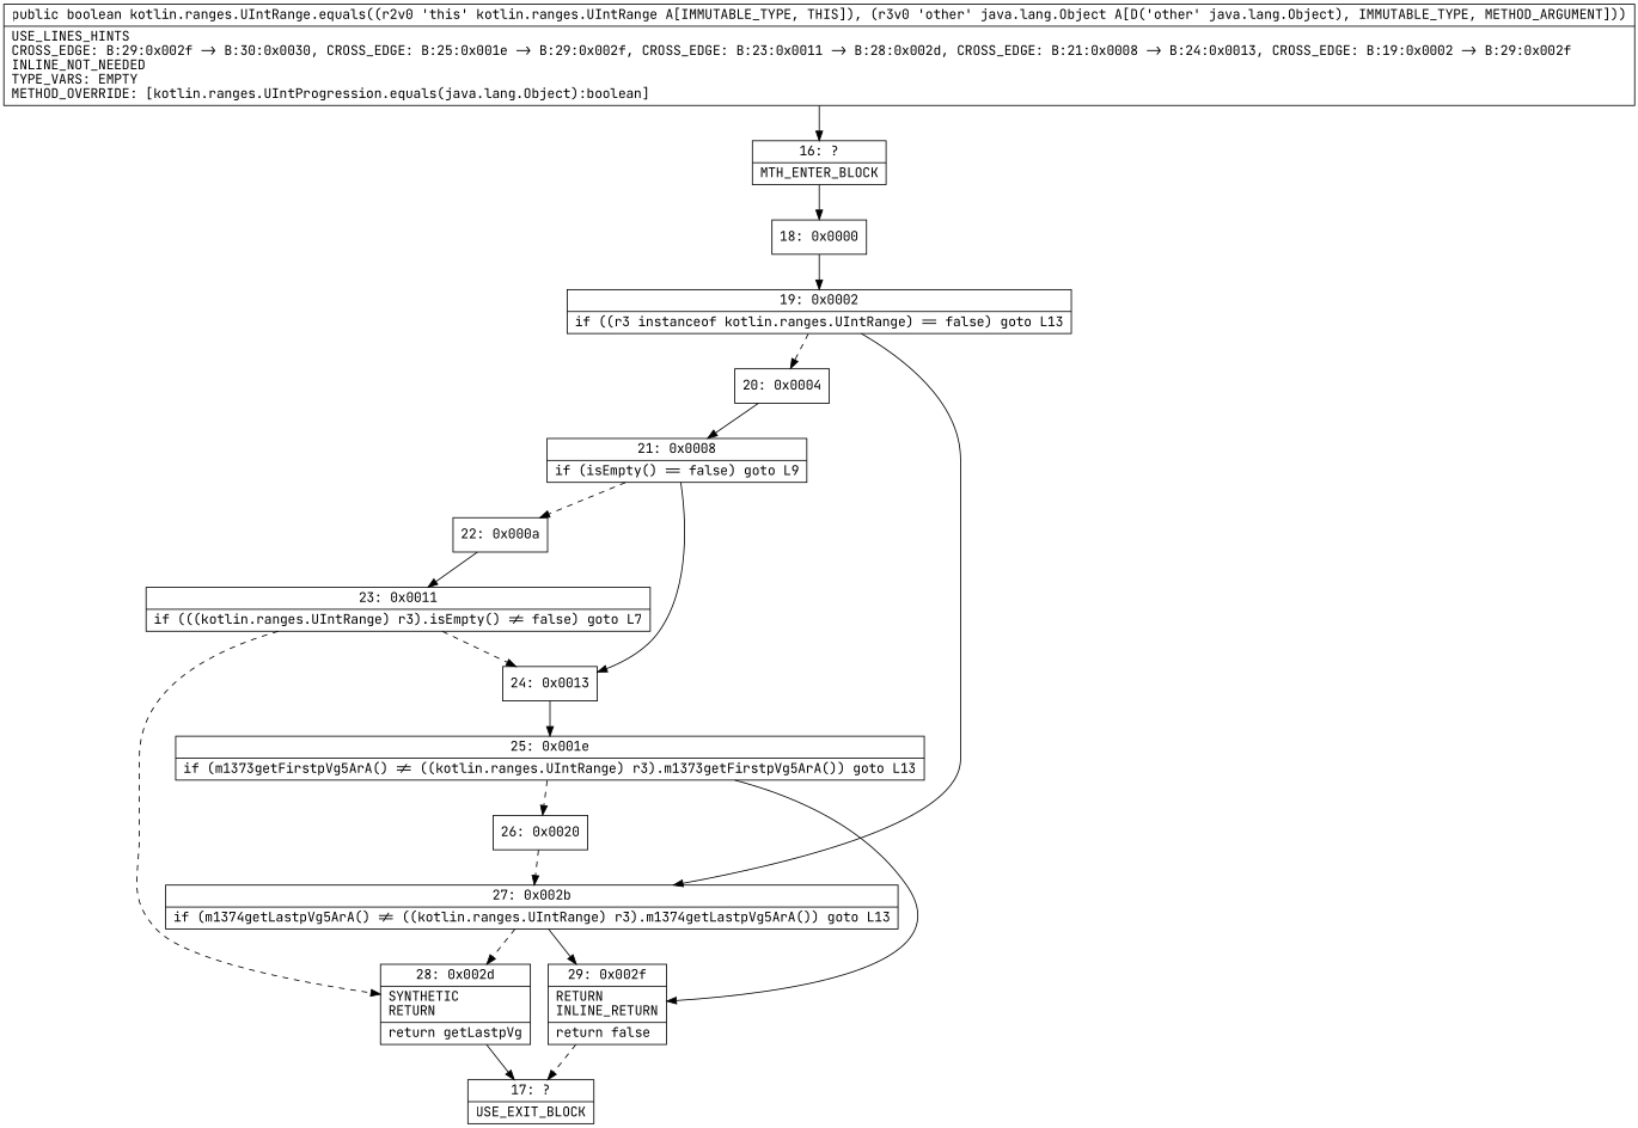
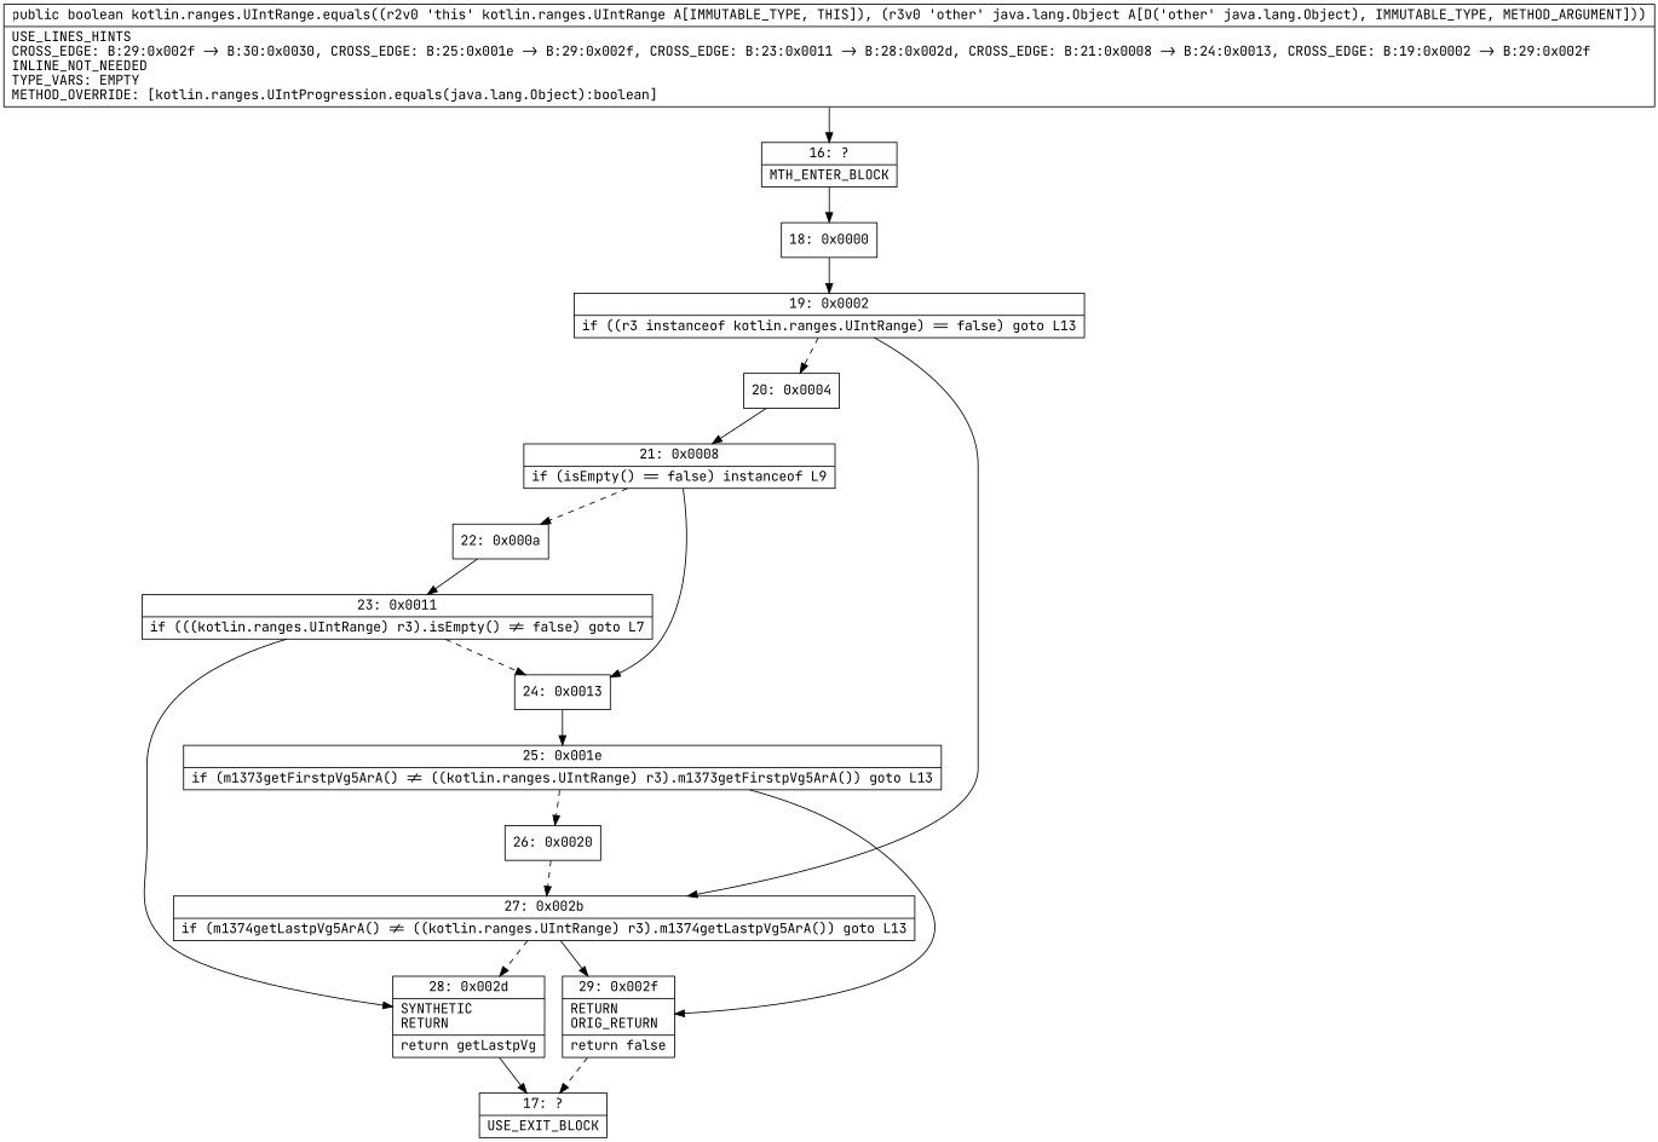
  digraph {
    fontname="JetBrains Mono"
    node [fontname="JetBrains Mono" shape=record]
    edge [fontname="JetBrains Mono"]
    n1 [label="{16\:\ ?|MTH_ENTER_BLOCK\l}"]
    n2 [label="{18\:\ 0x0000}"]
    n3 [label="{19\:\ 0x0002|if ((r3 instanceof kotlin.ranges.UIntRange) == false) goto L13\l}"]
    n4 [label="{20\:\ 0x0004}"]
    n5 [label="{27\:\ 0x002b|if (m1374getLastpVg5ArA() != ((kotlin.ranges.UIntRange) r3).m1374getLastpVg5ArA()) goto L13\l}"]
-   n6 [label="{21\:\ 0x0008|if (isEmpty() == false) goto L9\l}"]
-   n7 [label="{29\:\ 0x002f|RETURN\lINLINE_RETURN\l|return false\l}"]
+   n6 [label="{21\:\ 0x0008|if (isEmpty() == false) instanceof L9\l}"]
+   n7 [label="{29\:\ 0x002f|RETURN\lORIG_RETURN\l|return false\l}"]
    n8 [label="{17\:\ ?|USE_EXIT_BLOCK\l}"]
    n9 [label="{22\:\ 0x000a}"]
    n10 [label="{24\:\ 0x0013}"]
    n11 [label="{23\:\ 0x0011|if (((kotlin.ranges.UIntRange) r3).isEmpty() != false) goto L7\l}"]
    n12 [label="{25\:\ 0x001e|if (m1373getFirstpVg5ArA() != ((kotlin.ranges.UIntRange) r3).m1373getFirstpVg5ArA()) goto L13\l}"]
    n13 [label="{28\:\ 0x002d|SYNTHETIC\lRETURN\l|return getLastpVg\l}"]
    n14 [label="{26\:\ 0x0020}"]
    n15 [label="{public boolean kotlin.ranges.UIntRange.equals((r2v0 'this' kotlin.ranges.UIntRange A[IMMUTABLE_TYPE, THIS]), (r3v0 'other' java.lang.Object A[D('other' java.lang.Object), IMMUTABLE_TYPE, METHOD_ARGUMENT]))  | USE_LINES_HINTS\lCROSS_EDGE: B:29:0x002f \-\> B:30:0x0030, CROSS_EDGE: B:25:0x001e \-\> B:29:0x002f, CROSS_EDGE: B:23:0x0011 \-\> B:28:0x002d, CROSS_EDGE: B:21:0x0008 \-\> B:24:0x0013, CROSS_EDGE: B:19:0x0002 \-\> B:29:0x002f\lINLINE_NOT_NEEDED\lTYPE_VARS: EMPTY\lMETHOD_OVERRIDE: [kotlin.ranges.UIntProgression.equals(java.lang.Object):boolean]\l}"]
    n1 -> n2
    n2 -> n3
    n3 -> n4 [style=dashed]
    n3 -> n5
    n4 -> n6
    n5 -> n7
    n5 -> n13 [style=dashed]
    n6 -> n9 [style=dashed]
    n6 -> n10
    n7 -> n8 [style=dashed]
    n9 -> n11
    n10 -> n12
    n11 -> n10 [style=dashed]
-   n11 -> n13 [style=dashed]
+   n11 -> n13
    n12 -> n7
    n12 -> n14 [style=dashed]
    n13 -> n8
    n14 -> n5 [style=dashed]
    n15 -> n1
  }
